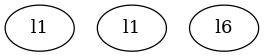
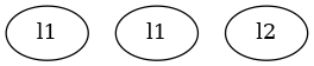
  digraph {
    n1 [label=l1]
    n2 [label=l1]
-   n3 [label=l6]
+   n3 [label=l2]
  }
